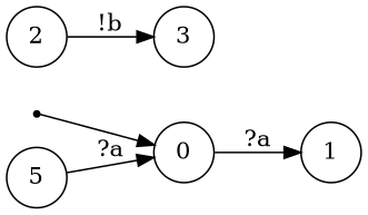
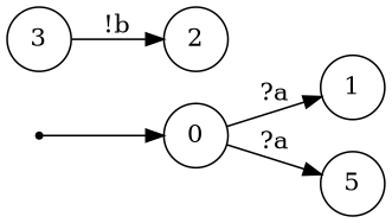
  digraph {
    rankdir=LR
    node [shape=circle]
    ENTRY [shape=point]
    0
    1
    2
    3
    5
    ENTRY -> 0
    0 -> 1 [label="?a"]
-   2 -> 3 [label="!b"]
-   5 -> 0 [label="?a"]
+   3 -> 2 [label="!b"]
+   0 -> 5 [label="?a"]
  }
